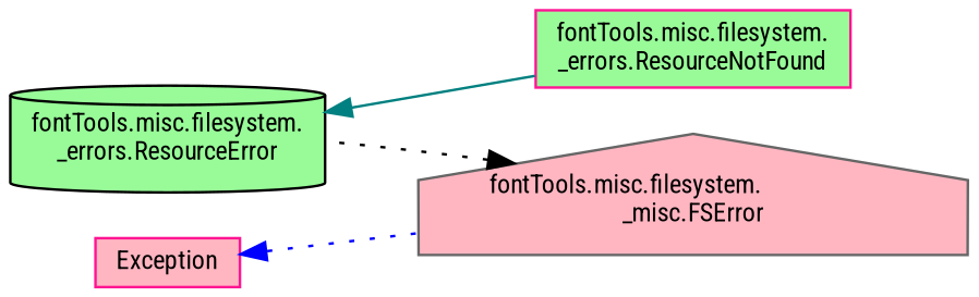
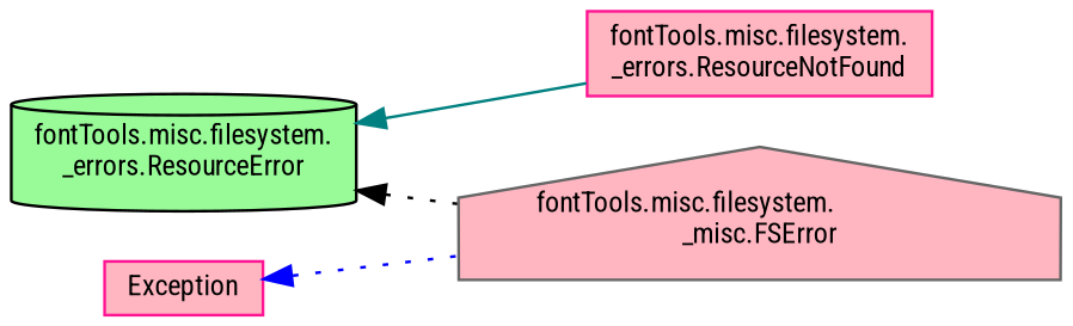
  digraph {
    fontname="Roboto Condensed"
    rankdir=LR
    node [color=deeppink fillcolor=palegreen fontname="Roboto Condensed" fontsize=10 shape=box style=filled]
    edge [dir=back fontname="Roboto Condensed" fontsize=10 labelfontname=Helvetica labelfontsize=10 style=dotted]
-   n1 [fontcolor=black height=0.2 label="fontTools.misc.filesystem.\l_errors.ResourceNotFound" width=0.4]
+   n1 [fillcolor=lightpink fontcolor=black height=0.2 label="fontTools.misc.filesystem.\l_errors.ResourceNotFound" width=0.4]
    n2 [color=black height=0.2 label="fontTools.misc.filesystem.\l_errors.ResourceError" shape=cylinder width=0.4]
    n3 [color=gray40 fillcolor=lightpink height=0.2 label="fontTools.misc.filesystem.\l_misc.FSError" shape=house width=0.4]
    n4 [fillcolor=lightpink height=0.2 label=Exception width=0.4]
    n2 -> n1 [color=teal style=solid]
-   n3 -> n2 [color=black]
+   n2 -> n3 [color=black]
    n4 -> n3 [color=blue]
  }
